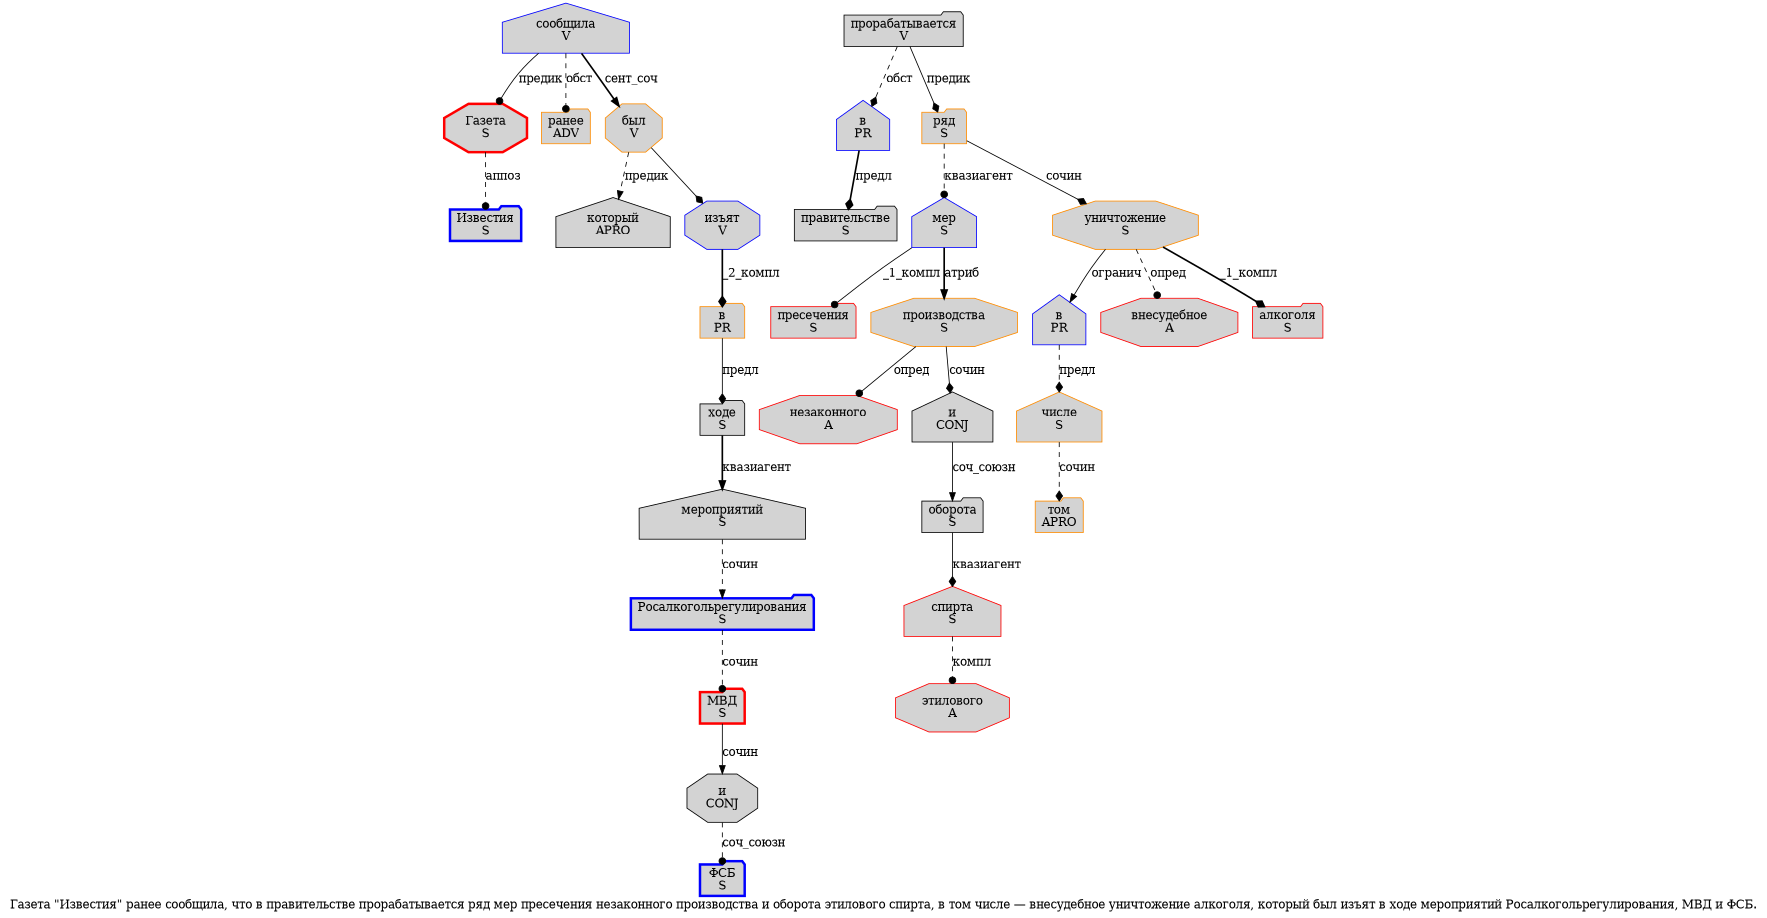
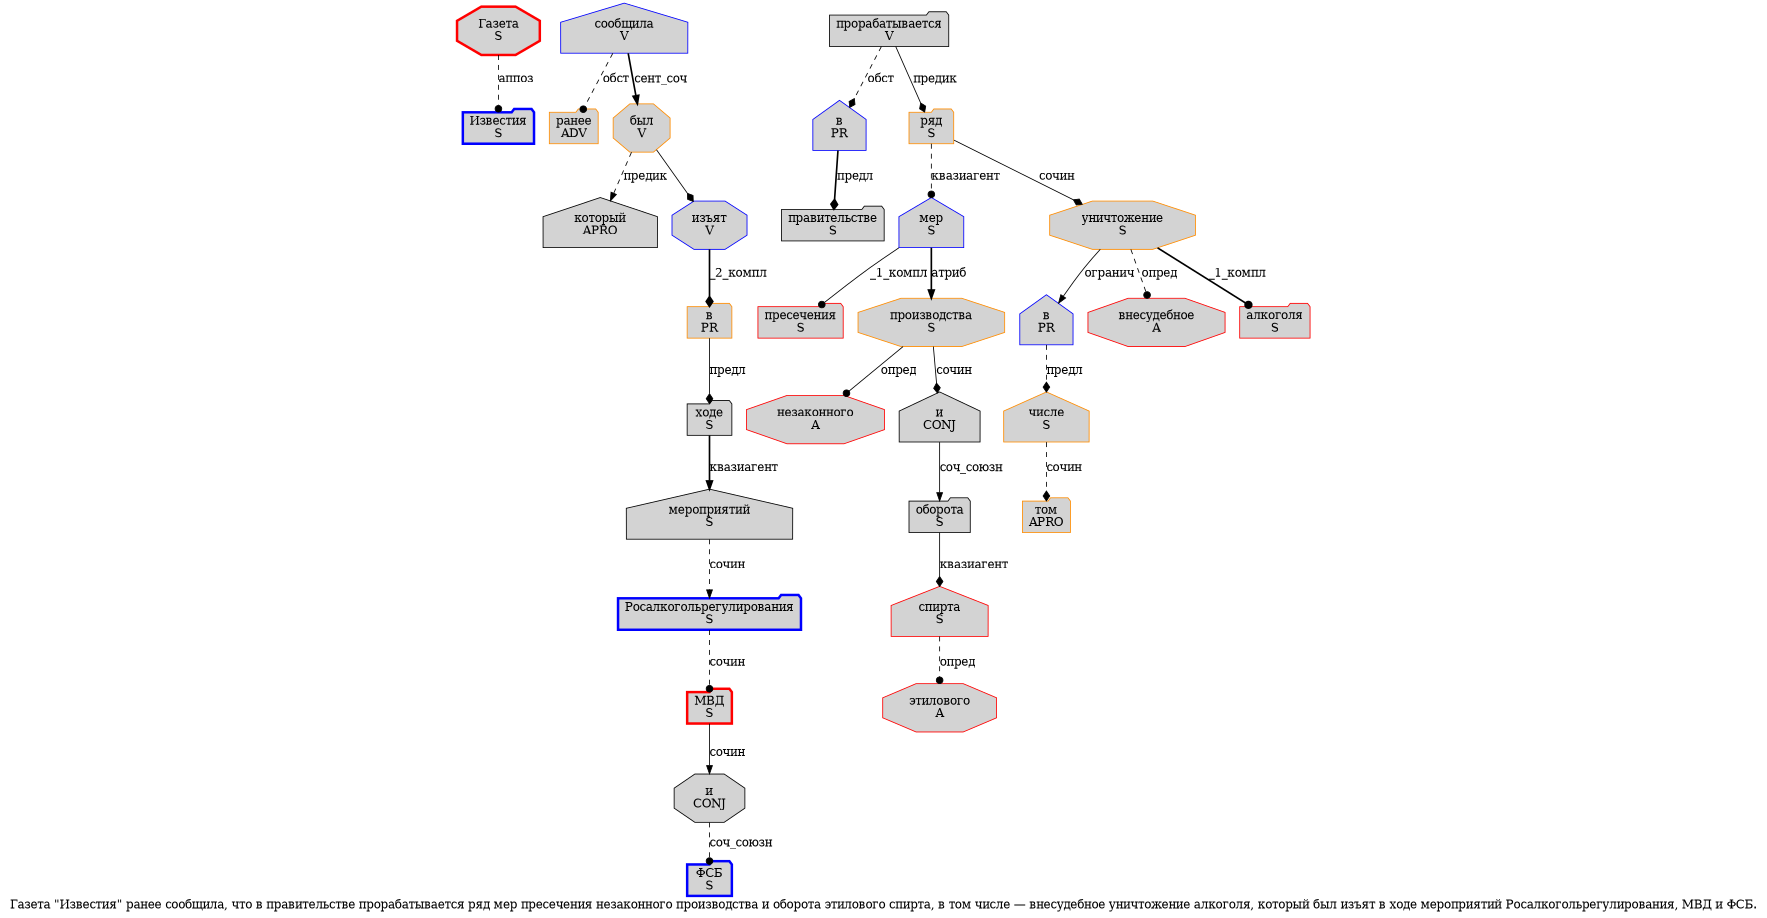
  digraph {
    label="Газета \"Известия\" ранее сообщила, что в правительстве прорабатывается ряд мер пресечения незаконного производства и оборота этилового спирта, в том числе — внесудебное уничтожение алкоголя, который был изъят в ходе мероприятий Росалкогольрегулирования, МВД и ФСБ."
    node [color=red fillcolor=lightgray penwidth=1 shape=folder style=filled]
    edge [arrowhead=dot style=dashed]
    n1 [label="Газета\nS" penwidth=3 shape=octagon]
    n2 [color=blue label="Известия\nS" penwidth=3]
    n3 [color=darkorange label="ранее\nADV"]
    n4 [color=blue label="сообщила\nV" shape=house]
    n5 [color=darkorange label="был\nV" shape=octagon]
    n6 [color=black label="который\nAPRO" shape=house]
    n7 [color=blue label="изъят\nV" shape=octagon]
    n8 [color=black label="прорабатывается\nV"]
    n9 [color=blue label="в\nPR" shape=house]
    n10 [color=darkorange label="ряд\nS"]
    n11 [color=black label="правительстве\nS"]
    n12 [color=blue label="мер\nS" shape=house]
    n13 [color=darkorange label="уничтожение\nS" shape=octagon]
    n14 [label="пресечения\nS"]
    n15 [color=darkorange label="производства\nS" shape=octagon]
    n16 [color=blue label="в\nPR" shape=house]
    n17 [label="внесудебное\nA" shape=octagon]
    n18 [label="алкоголя\nS"]
    n19 [label="незаконного\nA" shape=octagon]
    n20 [color=black label="и\nCONJ" shape=house]
    n21 [color=black label="оборота\nS"]
    n22 [label="спирта\nS" shape=house]
    n23 [label="этилового\nA" shape=octagon]
    n24 [color=darkorange label="числе\nS" shape=house]
    n25 [color=darkorange label="том\nAPRO"]
    n26 [color=darkorange label="в\nPR"]
    n27 [color=black label="ходе\nS"]
    n28 [color=black label="мероприятий\nS" shape=house]
    n29 [color=blue label="Росалкогольрегулирования\nS" penwidth=3]
    n30 [label="МВД\nS" penwidth=3]
    n31 [color=black label="и\nCONJ" shape=octagon]
    n32 [color=blue label="ФСБ\nS" penwidth=3]
    n1 -> n2 [label="аппоз"]
-   n4 -> n1 [label="предик" style=solid]
    n4 -> n3 [label="обст"]
    n4 -> n5 [arrowhead=normal label="сент_соч" style=bold]
    n5 -> n6 [arrowhead=normal label="предик"]
    n5 -> n7 [arrowhead=diamond style=solid]
    n7 -> n26 [arrowhead=diamond label="_2_компл" style=bold]
    n8 -> n9 [arrowhead=diamond label="обст"]
    n8 -> n10 [arrowhead=diamond label="предик" style=solid]
    n9 -> n11 [arrowhead=diamond label="предл" style=bold]
    n10 -> n12 [label="квазиагент"]
    n10 -> n13 [arrowhead=diamond label="сочин" style=solid]
    n12 -> n14 [label="_1_компл" style=solid]
    n12 -> n15 [arrowhead=normal label="атриб" style=bold]
    n13 -> n16 [arrowhead=normal label="огранич" style=solid]
    n13 -> n17 [label="опред"]
-   n13 -> n18 [arrowhead=diamond label="_1_компл" style=bold]
+   n13 -> n18 [label="_1_компл" style=bold]
    n15 -> n19 [label="опред" style=solid]
    n15 -> n20 [arrowhead=diamond label="сочин" style=solid]
    n16 -> n24 [arrowhead=diamond label="предл"]
    n20 -> n21 [arrowhead=normal label="соч_союзн" style=solid]
    n21 -> n22 [arrowhead=diamond label="квазиагент" style=solid]
-   n22 -> n23 [label="компл"]
+   n22 -> n23 [label="опред"]
    n24 -> n25 [arrowhead=diamond label="сочин"]
    n26 -> n27 [arrowhead=diamond label="предл" style=solid]
    n27 -> n28 [arrowhead=normal label="квазиагент" style=bold]
    n28 -> n29 [arrowhead=normal label="сочин"]
    n29 -> n30 [label="сочин"]
    n30 -> n31 [arrowhead=normal label="сочин" style=solid]
    n31 -> n32 [label="соч_союзн"]
  }
